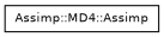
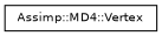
  digraph {
    rankdir=LR
-   n1 [color=black fillcolor=white fontname=Helvetica fontsize=10 height=0.2 label="Assimp::MD4::Assimp" shape=record style=filled width=0.4]
+   n1 [color=black fillcolor=white fontname=Helvetica fontsize=10 height=0.2 label="Assimp::MD4::Vertex" shape=record style=filled width=0.4]
  }
